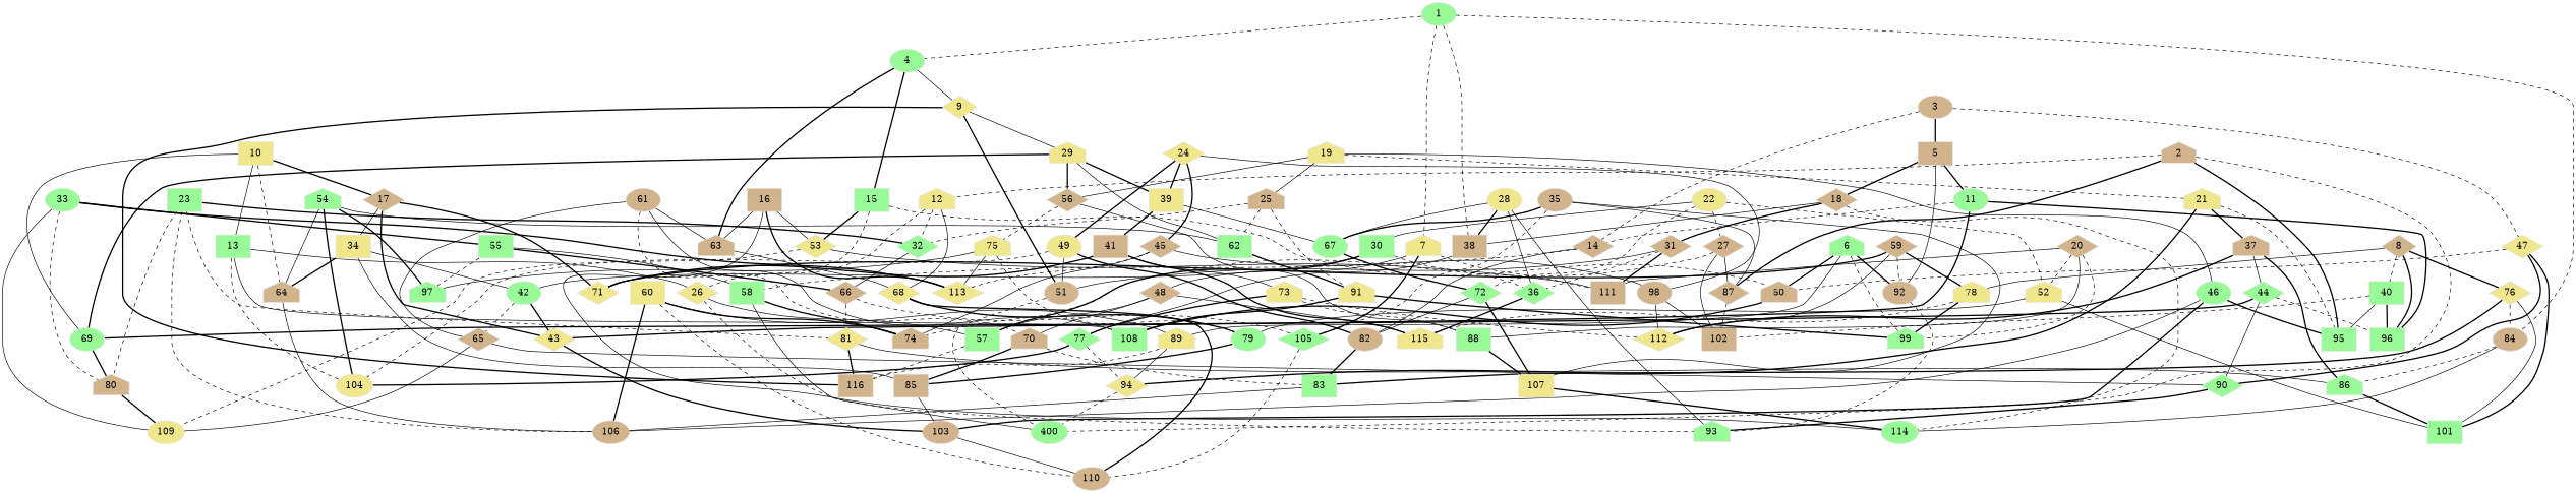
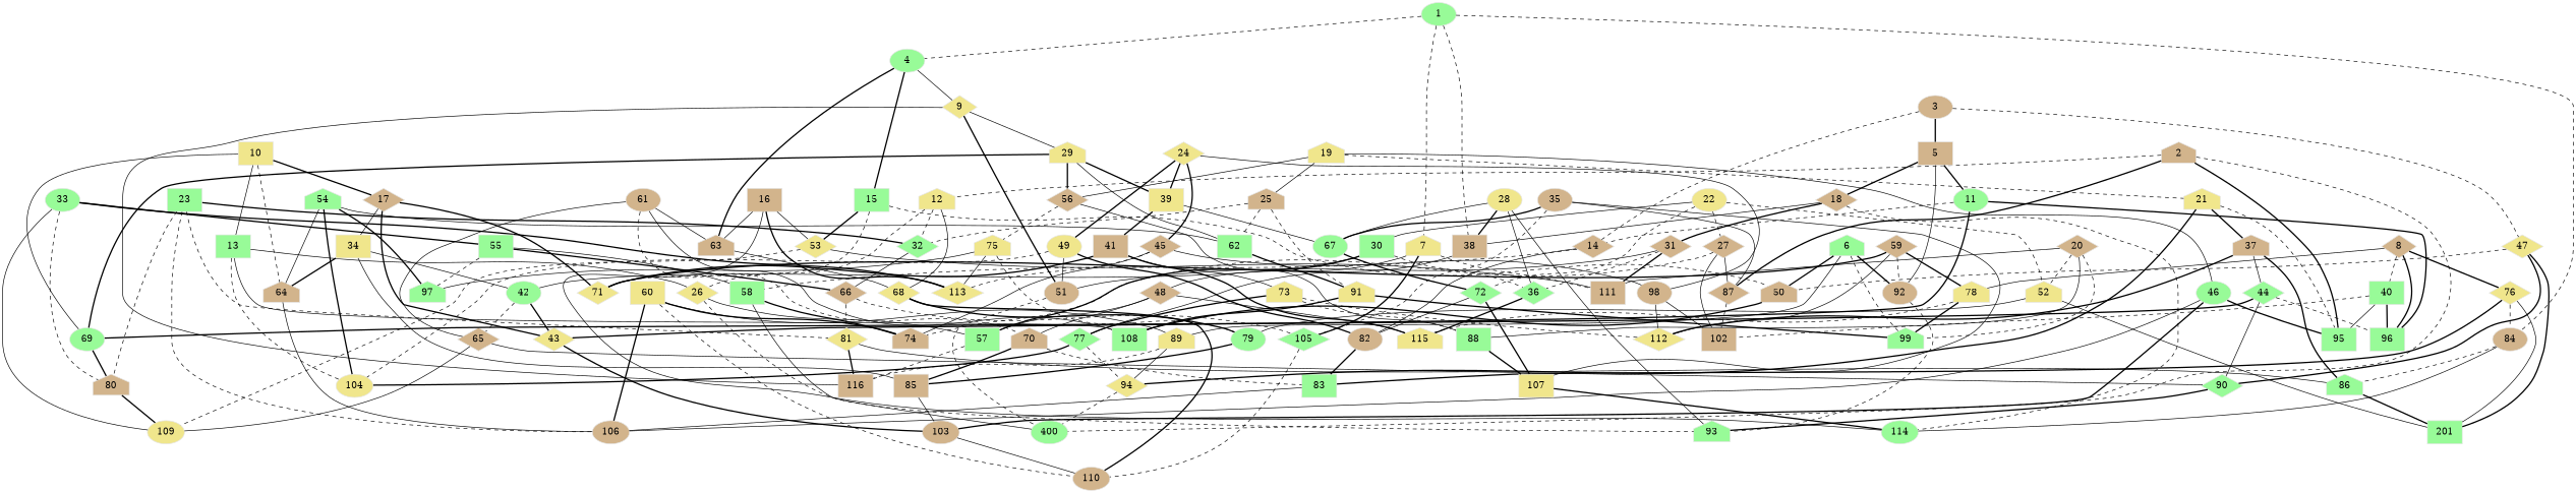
  graph {
    node [color=gray90 fillcolor=tan shape=diamond style=filled]
    edge [style=bold]
    1 [fillcolor=palegreen shape=ellipse]
    4 [fillcolor=palegreen shape=ellipse]
    7 [fillcolor=khaki shape=house]
    38 [shape=box]
    84 [shape=ellipse]
    9 [fillcolor=khaki]
    15 [fillcolor=palegreen shape=box]
    63 [shape=house]
    48
    105 [fillcolor=palegreen]
    111 [shape=box]
    77 [fillcolor=palegreen]
    114 [fillcolor=palegreen shape=ellipse]
    86 [fillcolor=palegreen shape=house]
    2 [shape=house]
    12 [fillcolor=khaki shape=house]
    87
    95 [fillcolor=palegreen shape=box]
    n19 [fillcolor=palegreen label=400 shape=ellipse]
    26 [fillcolor=khaki]
    32 [fillcolor=palegreen]
    68 [fillcolor=khaki]
    102 [shape=box]
    3 [shape=ellipse]
    5 [shape=box]
    14
    47 [fillcolor=khaki]
    11 [fillcolor=palegreen shape=ellipse]
    18
    92 [shape=ellipse]
    58 [fillcolor=palegreen shape=box]
    82 [shape=ellipse]
    50 [shape=house]
    90 [fillcolor=palegreen]
-   101 [fillcolor=palegreen shape=box]
+   101 [fillcolor=palegreen shape=box label=201]
    62 [fillcolor=palegreen shape=box]
    91 [fillcolor=khaki shape=house]
    29 [fillcolor=khaki shape=house]
    51 [shape=ellipse]
    116 [shape=box]
    53 [fillcolor=khaki]
    71 [fillcolor=khaki]
    96 [fillcolor=palegreen shape=box]
    43 [fillcolor=khaki]
    31
    93 [fillcolor=palegreen shape=house]
    6 [fillcolor=palegreen shape=house]
    89 [fillcolor=khaki shape=house]
    99 [fillcolor=palegreen shape=house]
    108 [fillcolor=palegreen shape=box]
    94 [fillcolor=khaki]
    57 [fillcolor=palegreen shape=box]
    115 [fillcolor=khaki shape=house]
    70 [shape=house]
    110 [shape=ellipse]
    40 [fillcolor=palegreen shape=box]
    8
    76 [fillcolor=khaki]
    78 [fillcolor=khaki shape=house]
    83 [fillcolor=palegreen shape=box]
    69 [fillcolor=palegreen shape=ellipse]
    56
    39 [fillcolor=khaki shape=box]
    10 [fillcolor=khaki shape=box]
    13 [fillcolor=palegreen shape=box]
    17
    64 [shape=house]
    104 [fillcolor=khaki shape=ellipse]
    34 [fillcolor=khaki shape=box]
    106 [shape=ellipse]
    80 [shape=house]
    103 [shape=ellipse]
    66
    79 [fillcolor=palegreen shape=ellipse]
    74 [shape=house]
    109 [fillcolor=khaki shape=ellipse]
    16 [shape=box]
    113 [fillcolor=khaki]
    42 [fillcolor=palegreen shape=ellipse]
    85 [shape=box]
    36 [fillcolor=palegreen]
    19 [fillcolor=khaki shape=house]
    21 [fillcolor=khaki shape=house]
    25 [shape=house]
    46 [fillcolor=palegreen shape=ellipse]
    37 [shape=house]
    88 [fillcolor=palegreen shape=box]
    75 [fillcolor=khaki shape=house]
    20
    52 [fillcolor=khaki shape=house]
    107 [fillcolor=khaki shape=box]
    44 [fillcolor=palegreen]
    112 [fillcolor=khaki]
    22 [fillcolor=khaki shape=ellipse]
    27
    30 [fillcolor=palegreen shape=box]
    72 [fillcolor=palegreen]
    23 [fillcolor=palegreen shape=box]
    81 [fillcolor=khaki]
    24 [fillcolor=khaki]
    45
    49 [fillcolor=khaki shape=ellipse]
    98 [shape=ellipse]
    67 [fillcolor=palegreen shape=ellipse]
    41 [shape=box]
    28 [fillcolor=khaki shape=ellipse]
    65
    33 [fillcolor=palegreen shape=ellipse]
    55 [fillcolor=palegreen shape=box]
    97 [fillcolor=palegreen shape=house]
    35 [shape=ellipse]
    73 [fillcolor=khaki shape=house]
    54 [fillcolor=palegreen shape=house]
    59
    60 [fillcolor=khaki shape=box]
    61 [shape=ellipse]
    1 -- 4 [style=dashed]
    1 -- 7 [style=dashed]
    1 -- 38 [style=dashed]
    1 -- 84 [style=dashed]
    4 -- 9 [style=solid]
    4 -- 15
    4 -- 63
    7 -- 48 [style=solid]
    7 -- 105
    7 -- 111 [style=dashed]
    38 -- 77 [style=solid]
    84 -- 114 [style=solid]
    84 -- 86 [style=dashed]
    9 -- 29 [style=solid]
    9 -- 51
-   9 -- 116
+   9 -- 116 [style=solid]
    15 -- 50 [style=dashed]
    15 -- 53
    15 -- 71 [style=dashed]
    63 -- 68 [style=solid]
    48 -- 57 [style=solid]
    48 -- 115 [style=solid]
    48 -- 70 [style=solid]
    105 -- 110 [style=dashed]
    77 -- 94 [style=dashed]
    77 -- 104
    86 -- 101
    2 -- 12 [style=dashed]
    2 -- 87
    2 -- 95
    2 -- n19 [style=dashed]
    12 -- 26 [style=dashed]
    12 -- 32 [style=dashed]
    12 -- 68 [style=solid]
    87 -- 102 [style=dashed]
    26 -- 93 [style=dashed]
    26 -- 57 [style=solid]
    32 -- 66 [style=solid]
    68 -- 110
    68 -- 79
    3 -- 5
    3 -- 14 [style=dashed]
    3 -- 47 [style=dashed]
    5 -- 11
    5 -- 18
    5 -- 92 [style=solid]
    14 -- 58 [style=dashed]
    14 -- 82 [style=solid]
    47 -- 50 [style=dashed]
    47 -- 90
    47 -- 101
    11 -- 14 [style=dashed]
    11 -- 96
    11 -- 43
    18 -- 38 [style=solid]
    18 -- 114 [style=dashed]
    18 -- 31
    92 -- 93 [style=dashed]
    58 -- n19 [style=solid]
    58 -- 74
    82 -- 83
    50 -- 108
    90 -- 93
    62 -- 91
    91 -- 99
    91 -- 108
    29 -- 62 [style=solid]
    29 -- 69
    29 -- 56
    29 -- 39
    51 -- n19 [style=dashed]
    53 -- 111 [style=solid]
    53 -- 109 [style=dashed]
    43 -- 103
    31 -- 111
    31 -- 51 [style=solid]
    31 -- 36 [style=dashed]
    6 -- 92
    6 -- 50
    6 -- 89 [style=solid]
    6 -- 99 [style=dashed]
    89 -- 116 [style=dashed]
    89 -- 94 [style=solid]
    94 -- n19 [style=dashed]
    57 -- 116 [style=dashed]
    70 -- 83 [style=dashed]
    70 -- 85
    40 -- 95 [style=solid]
    40 -- 102 [style=dashed]
    40 -- 96
    8 -- 96
    8 -- 40 [style=dashed]
    8 -- 76
    8 -- 78 [style=solid]
    76 -- 84 [style=dashed]
    76 -- 101 [style=solid]
    76 -- 83
    78 -- 99
    78 -- 115 [style=dashed]
    83 -- 106 [style=solid]
    69 -- 80
    56 -- 88 [style=solid]
    56 -- 75 [style=dashed]
    39 -- 67 [style=solid]
    39 -- 41
    10 -- 69 [style=solid]
    10 -- 13 [style=solid]
    10 -- 17
    10 -- 64 [style=dashed]
    13 -- 26 [style=solid]
    13 -- 108 [style=solid]
    13 -- 104 [style=dashed]
    17 -- 71
    17 -- 43
    17 -- 34 [style=solid]
    64 -- 106 [style=solid]
    34 -- 64
    34 -- 42 [style=solid]
    34 -- 85 [style=solid]
    80 -- 109
    103 -- 110 [style=solid]
    66 -- 105 [style=dashed]
    66 -- 81 [style=dashed]
    79 -- 85
    16 -- 63 [style=solid]
    16 -- 114 [style=solid]
    16 -- 53 [style=solid]
    16 -- 113
    42 -- 43
    42 -- 65 [style=dashed]
    85 -- 103 [style=solid]
    36 -- 115
    19 -- 56 [style=solid]
    19 -- 21 [style=dashed]
    19 -- 25 [style=solid]
    19 -- 46 [style=solid]
    21 -- 95 [style=dashed]
    21 -- 94
    21 -- 37
    25 -- 32 [style=dashed]
    25 -- 62 [style=dashed]
    25 -- 91 [style=dashed]
    46 -- 95
    46 -- 106 [style=solid]
    46 -- 103
    37 -- 86
    37 -- 44 [style=solid]
    37 -- 112
    88 -- 107
    75 -- 79 [style=dashed]
    75 -- 113 [style=solid]
    75 -- 97 [style=solid]
    20 -- 111 [style=solid]
    20 -- 99 [style=dashed]
    20 -- 88 [style=solid]
    20 -- 52 [style=dashed]
    52 -- 101 [style=solid]
    52 -- 79 [style=solid]
    107 -- 114
    44 -- 90 [style=solid]
    44 -- 96 [style=dashed]
    44 -- 69
    22 -- 52 [style=dashed]
    22 -- 27 [style=dashed]
    22 -- 30 [style=solid]
    22 -- 72 [style=dashed]
    27 -- 87 [style=solid]
    27 -- 102 [style=solid]
    27 -- 74 [style=dashed]
    30 -- 57
    30 -- 42 [style=solid]
    30 -- 36 [style=dashed]
    72 -- 82 [style=solid]
    72 -- 107
    23 -- 32
    23 -- 106 [style=dashed]
    23 -- 80 [style=dashed]
    23 -- 81 [style=dashed]
    81 -- 86 [style=solid]
    81 -- 116
    24 -- 39
    24 -- 45
    24 -- 49
    24 -- 98 [style=solid]
    45 -- 74 [style=solid]
    45 -- 113 [style=dashed]
    45 -- 98 [style=solid]
    49 -- 82
    49 -- 51 [style=solid]
    49 -- 104 [style=dashed]
    98 -- 102 [style=solid]
    98 -- 112 [style=solid]
    67 -- 72
    41 -- 71
    41 -- 115
    41 -- 73 [style=solid]
    28 -- 38
    28 -- 93 [style=solid]
    28 -- 36 [style=solid]
    28 -- 67 [style=solid]
    65 -- 90 [style=solid]
    65 -- 109 [style=solid]
    33 -- 80 [style=dashed]
    33 -- 109 [style=solid]
    33 -- 113
    33 -- 55
    55 -- 58 [style=solid]
    55 -- 66
    55 -- 97 [style=dashed]
    35 -- 105 [style=dashed]
    35 -- 87 [style=solid]
    35 -- 107 [style=solid]
    35 -- 67
    73 -- 77
    73 -- 88 [style=dashed]
    73 -- 112 [style=dashed]
    54 -- 62 [style=solid]
    54 -- 64 [style=solid]
    54 -- 104
    54 -- 97
    59 -- 92 [style=dashed]
    59 -- 71
    59 -- 78
    59 -- 112 [style=solid]
    60 -- 89 [style=solid]
    60 -- 110 [style=dashed]
    60 -- 106
    60 -- 74
    61 -- 63 [style=solid]
    61 -- 108 [style=solid]
    61 -- 70 [style=dashed]
    61 -- 65 [style=solid]
  }
